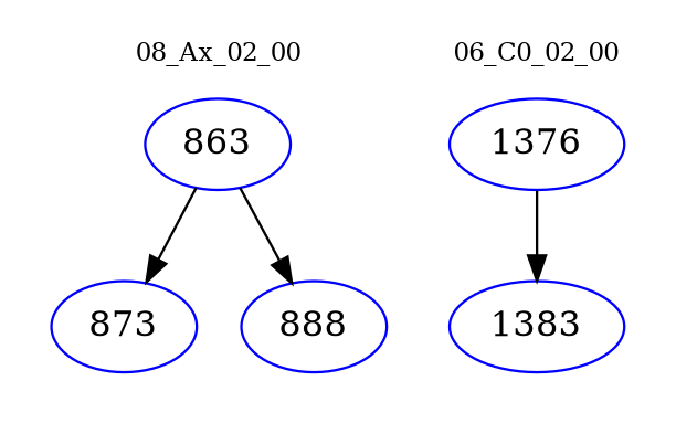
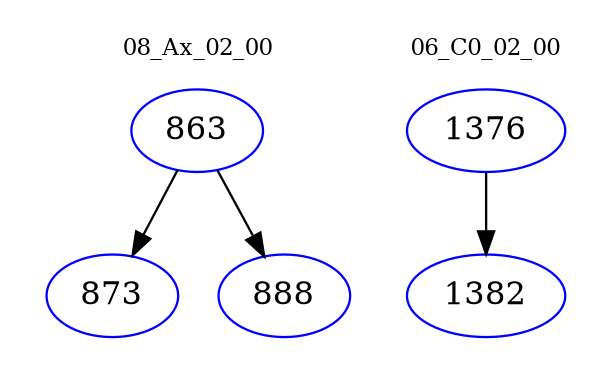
  digraph {
    node [color=blue]
    edge [color=black]
    n1 [label=863]
    n2 [label=873]
    n3 [label=888]
    n4 [label=1376]
-   n5 [label=1383]
+   n5 [label=1382]
    subgraph cluster_1 {
      color=white
      fontsize=10
      label="08_Ax_02_00"
      n1
      n2
      n3
    }
    subgraph cluster_2 {
      color=white
      fontsize=10
      label="06_C0_02_00"
      n4
      n5
    }
    n1 -> n2
    n1 -> n3
    n4 -> n5
  }
